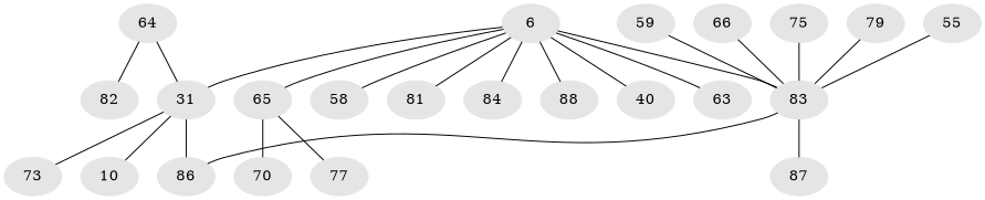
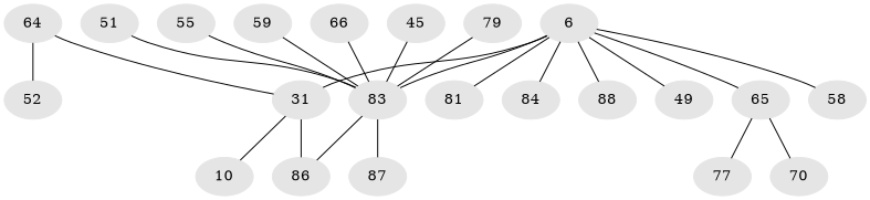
  graph {
    node [color=gray90 style=filled]
    6 [super="+3+2"]
-   49 [label=40]
-   63 [super="+45"]
+   49
    65 [super="+53+36"]
    n5 [label=31 super="+1+34+14+16+21+41+57+58"]
    n6 [label=58]
    81 [super="+54+61"]
    83 [super="+42+43+60+66+25+26+27+28+29+30+37+38+48"]
    84
    88 [super="+56"]
    70 [super="+47"]
    77
-   73
    n14 [label=10]
    86 [super="+44+69+46"]
-   82 [super="+74"]
+   82 [super="+74" label=52]
    87 [super="+85"]
+   51
    55 [super="+50"]
    59
    64
    n22 [label=66]
-   75
+   75 [label=45]
    79
    6 -- 49
-   6 -- 63
    6 -- 65 [weight=2]
    6 -- n5 [weight=2]
    6 -- n6
    6 -- 81
    6 -- 83 [weight=4]
    6 -- 84
    6 -- 88
    65 -- 70
    65 -- 77
-   n5 -- 73
    n5 -- n14
    n5 -- 86 [weight=2]
    83 -- 86
    83 -- 87
+   51 -- 83
    55 -- 83
    59 -- 83
    64 -- n5
    64 -- 82
    n22 -- 83
    75 -- 83
    79 -- 83
  }
